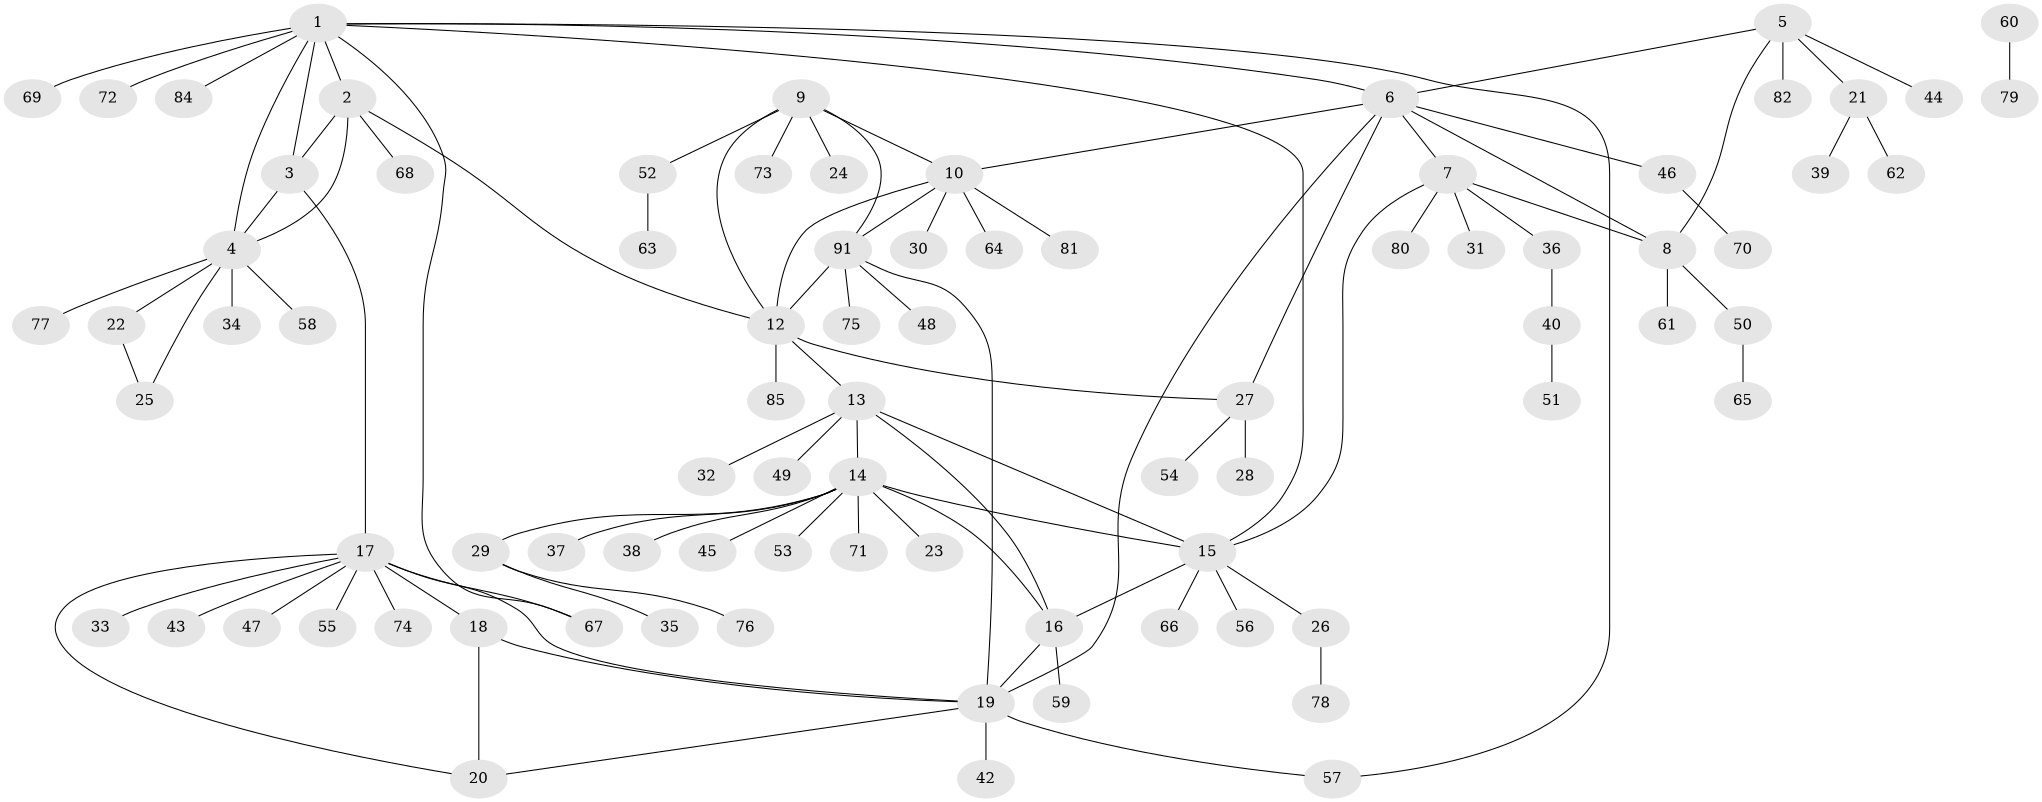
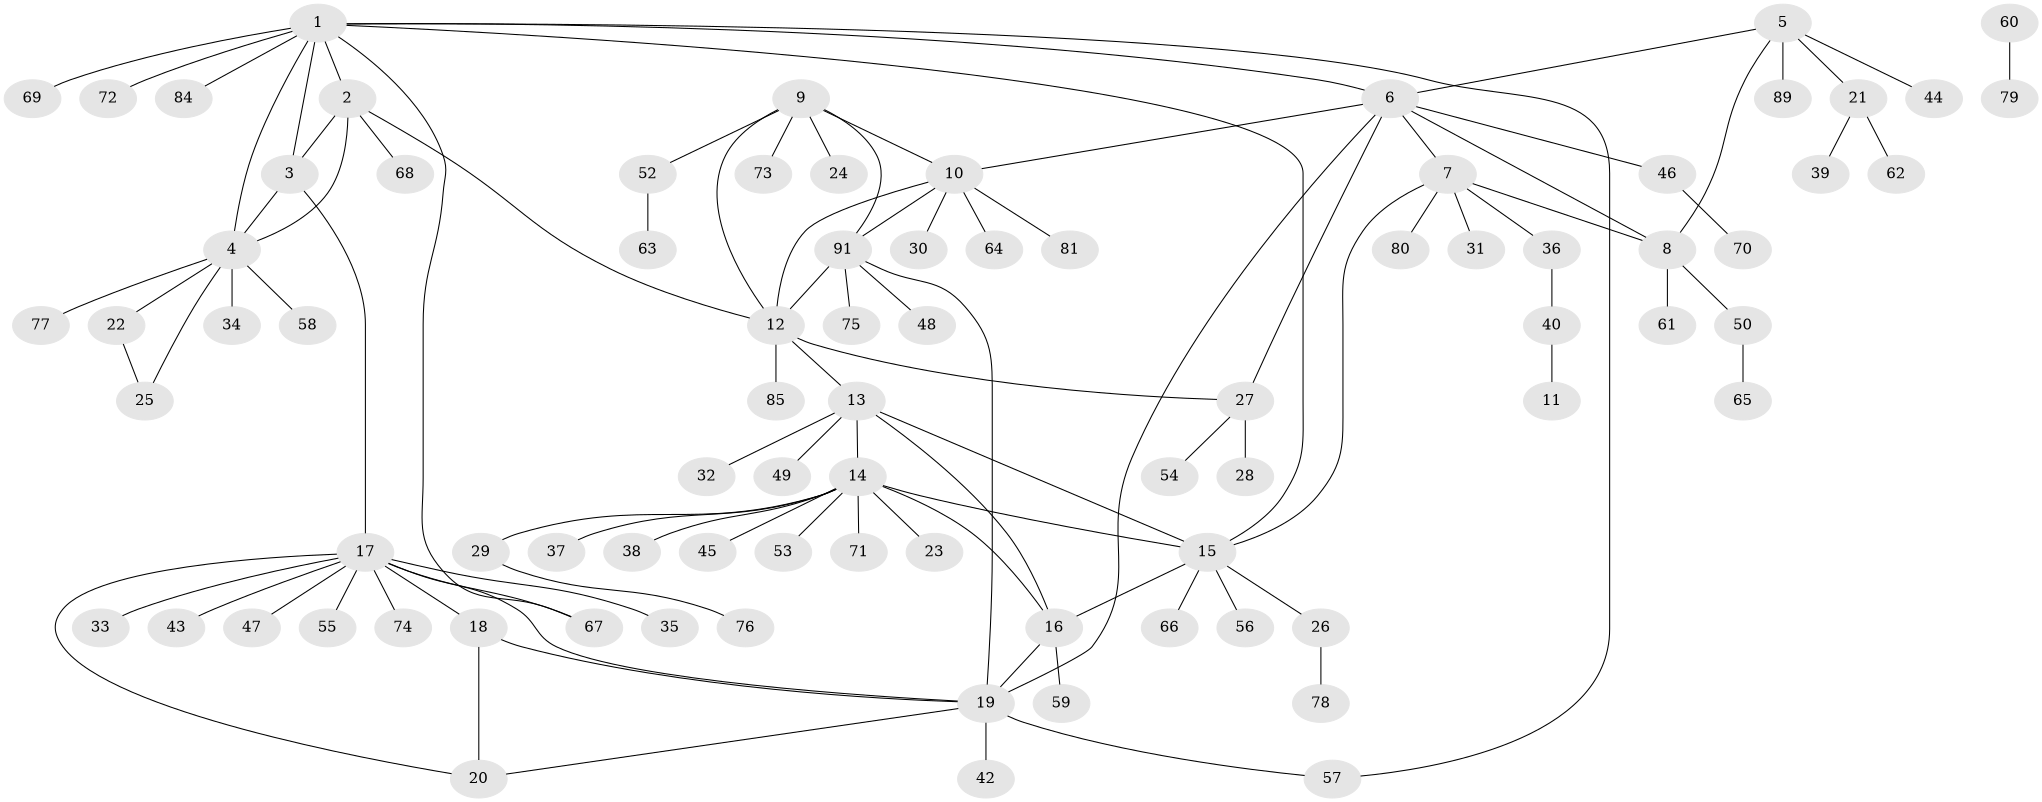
  graph {
    node [color=gray90 style=filled]
    1
    2
    3
    4
    6
    15
    57
    67
    69
    72
    84
    12
    68
    17
    22
    34
    58
    77
    25
    7
    8
    10
    19
    27
    46
    16
    26
    56
    66
    13
    85
    18
    20
    33
    35
    43
    47
    55
    74
    60
    79
    5
    21
    44
-   82
+   82 [label=89]
    31
    36
    80
    50
    61
    39
    62
    n53 [label=91]
    30
    64
    81
    42
    28
    54
    70
    40
    65
    9
    24
    52
    73
    48
    75
    63
    14
    32
    49
    23
    29
    37
    38
    45
    53
    71
    59
    76
    78
-   51
+   51 [label=11]
    1 -- 2
    1 -- 3
    1 -- 4
    1 -- 6
    1 -- 15
    1 -- 57
    1 -- 67
    1 -- 69
    1 -- 72
    1 -- 84
    2 -- 3
    2 -- 4
    2 -- 12
    2 -- 68
    3 -- 4
    3 -- 17
    4 -- 22
    4 -- 34
    4 -- 58
    4 -- 77
    4 -- 25
    6 -- 7
    6 -- 8
    6 -- 10
    6 -- 19
    6 -- 27
    6 -- 46
    15 -- 16
    15 -- 26
    15 -- 56
    15 -- 66
    12 -- 27
    12 -- 13
    12 -- 85
    17 -- 67
    17 -- 19
    17 -- 18
    17 -- 20
    17 -- 33
-   29 -- 35
+   17 -- 35
    17 -- 43
    17 -- 47
    17 -- 55
    17 -- 74
    22 -- 25
    7 -- 15
    7 -- 8
    7 -- 31
    7 -- 36
    7 -- 80
    8 -- 50
    8 -- 61
    10 -- 12
    10 -- n53
    10 -- 30
    10 -- 64
    10 -- 81
    19 -- 57
    19 -- 20
    19 -- 42
    27 -- 28
    27 -- 54
    46 -- 70
    16 -- 19
    16 -- 59
    26 -- 78
    13 -- 15
    13 -- 16
    13 -- 14
    13 -- 32
    13 -- 49
    18 -- 19
    18 -- 20
    60 -- 79
    5 -- 6
    5 -- 8
    5 -- 21
    5 -- 44
    5 -- 82
    21 -- 39
    21 -- 62
    36 -- 40
    50 -- 65
    n53 -- 12
    n53 -- 19
    n53 -- 48
    n53 -- 75
    40 -- 51
    9 -- 12
    9 -- 10
    9 -- n53
    9 -- 24
    9 -- 52
    9 -- 73
    52 -- 63
    14 -- 15
    14 -- 16
    14 -- 23
    14 -- 29
    14 -- 37
    14 -- 38
    14 -- 45
    14 -- 53
    14 -- 71
    29 -- 76
  }
